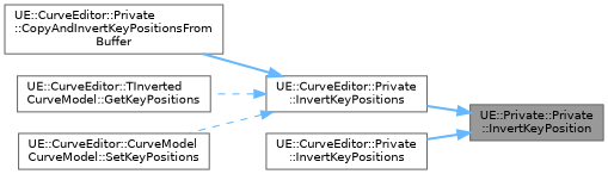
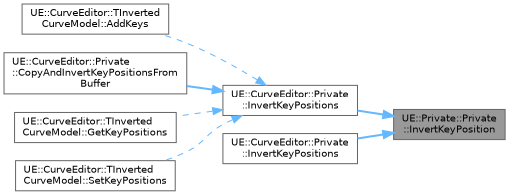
  digraph {
    rankdir=RL
    node [color=grey40 fillcolor=white fontname=Helvetica fontsize=10 shape=box style=filled]
    edge [color=steelblue1 dir=back fontname=Helvetica fontsize=10 labelfontname=Helvetica labelfontsize=10 style=bold]
    n1 [color=gray40 fillcolor=grey60 fontcolor=black height=0.2 label="UE::Private::Private\l::InvertKeyPosition" width=0.4]
    n2 [height=0.2 label="UE::CurveEditor::Private\l::InvertKeyPositions" width=0.4]
    n3 [height=0.2 label="UE::CurveEditor::Private\l::InvertKeyPositions" width=0.4]
+   n4 [height=0.2 label="UE::CurveEditor::TInverted\lCurveModel::AddKeys" width=0.4]
    n5 [height=0.2 label="UE::CurveEditor::Private\l::CopyAndInvertKeyPositionsFrom\lBuffer" width=0.4]
    n6 [height=0.2 label="UE::CurveEditor::TInverted\lCurveModel::GetKeyPositions" width=0.4]
-   n7 [height=0.2 label="UE::CurveEditor::CurveModel\lCurveModel::SetKeyPositions" width=0.4]
+   n7 [height=0.2 label="UE::CurveEditor::TInverted\lCurveModel::SetKeyPositions" width=0.4]
    n1 -> n2
    n1 -> n3
+   n2 -> n4 [style=dashed]
    n2 -> n5
    n2 -> n6 [style=dashed]
    n2 -> n7 [style=dashed]
  }
